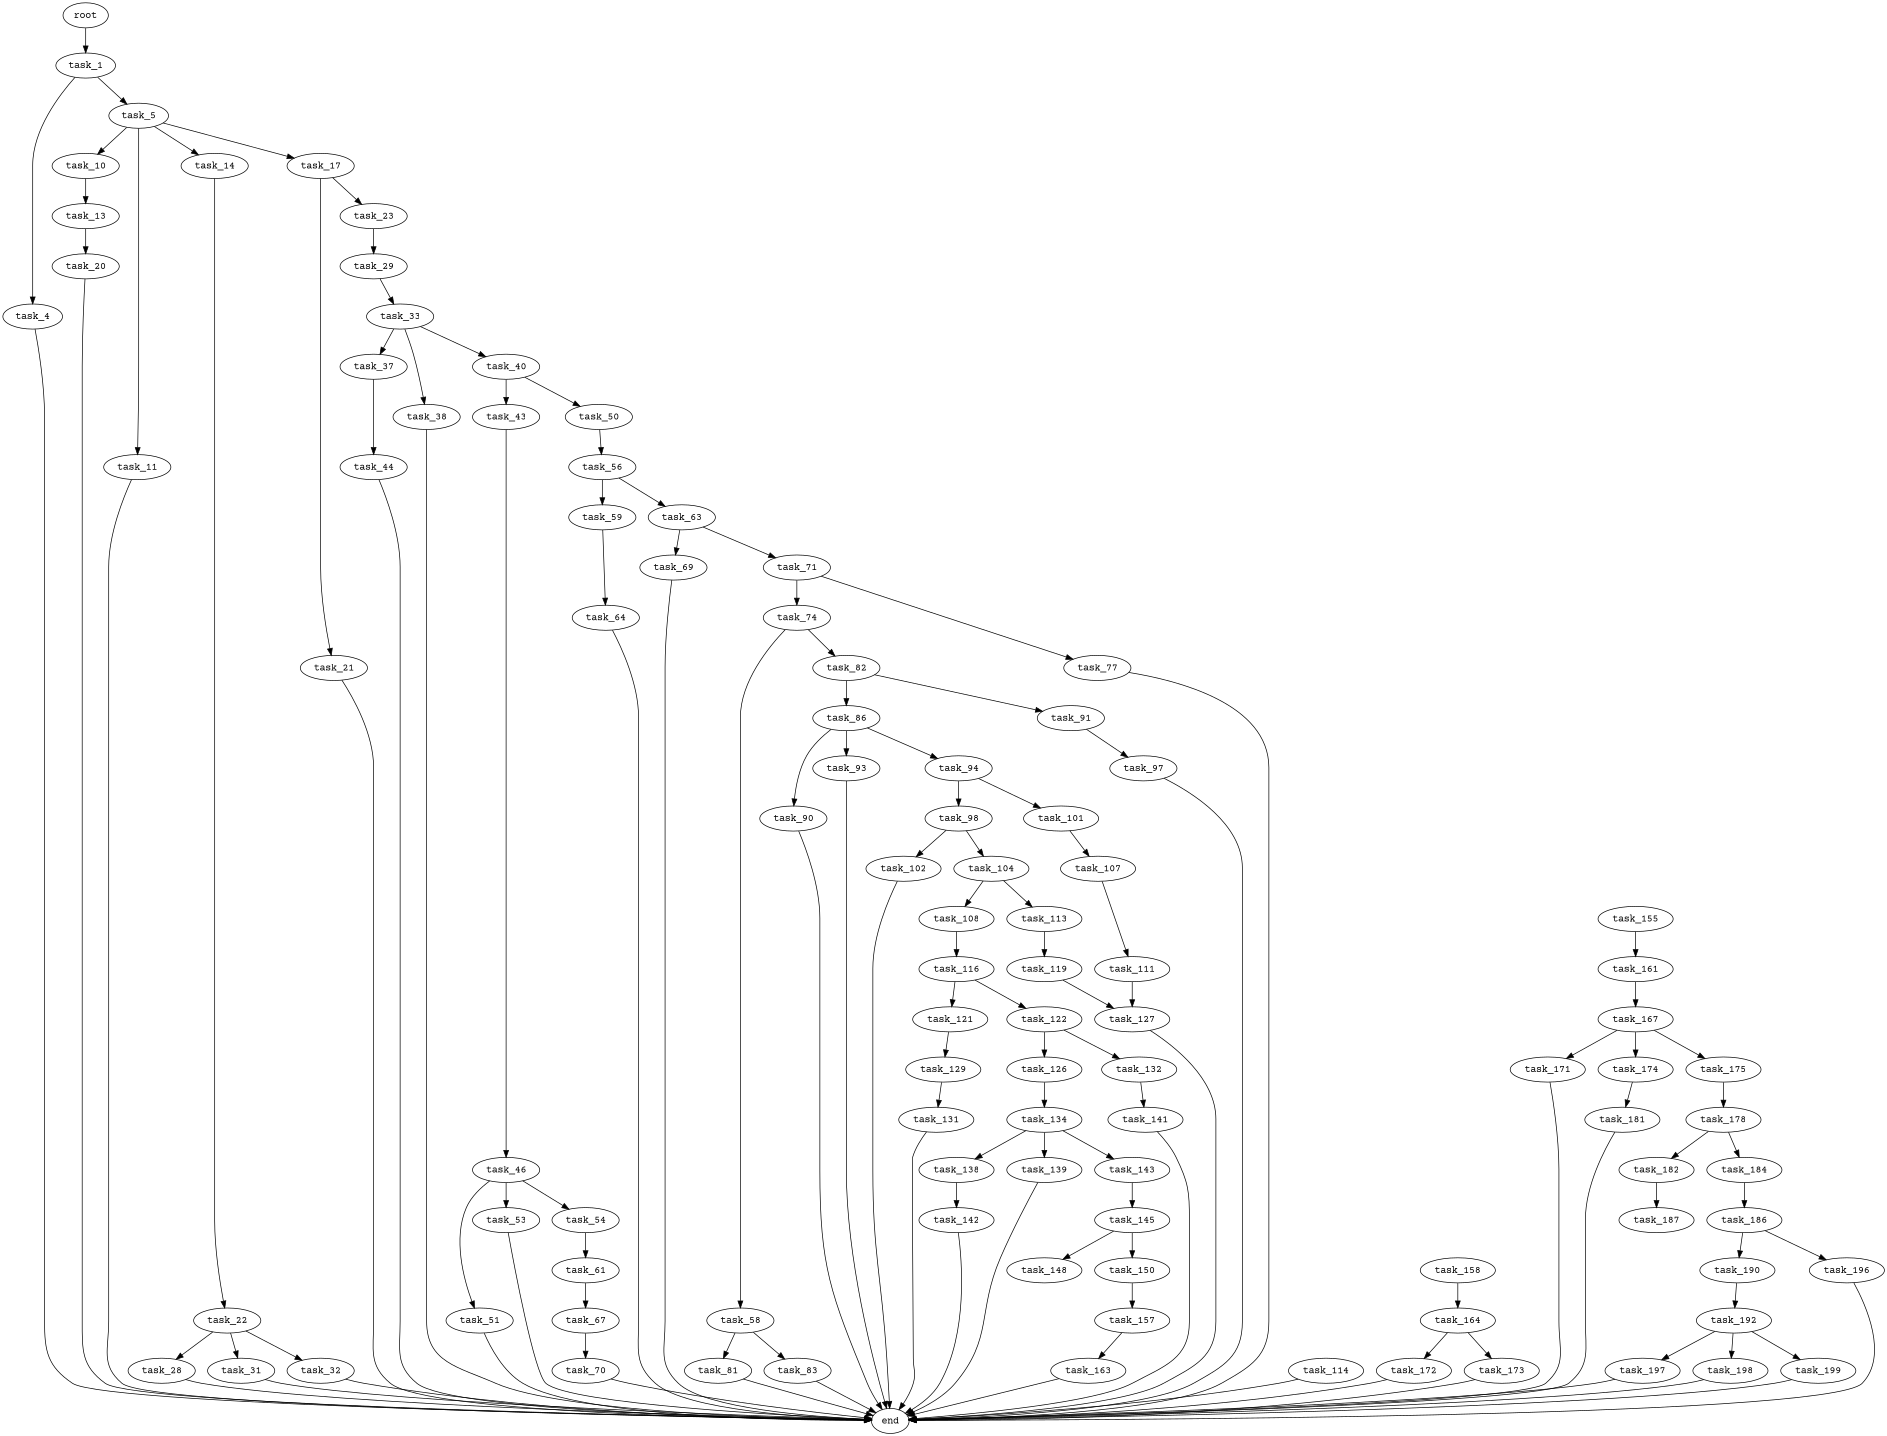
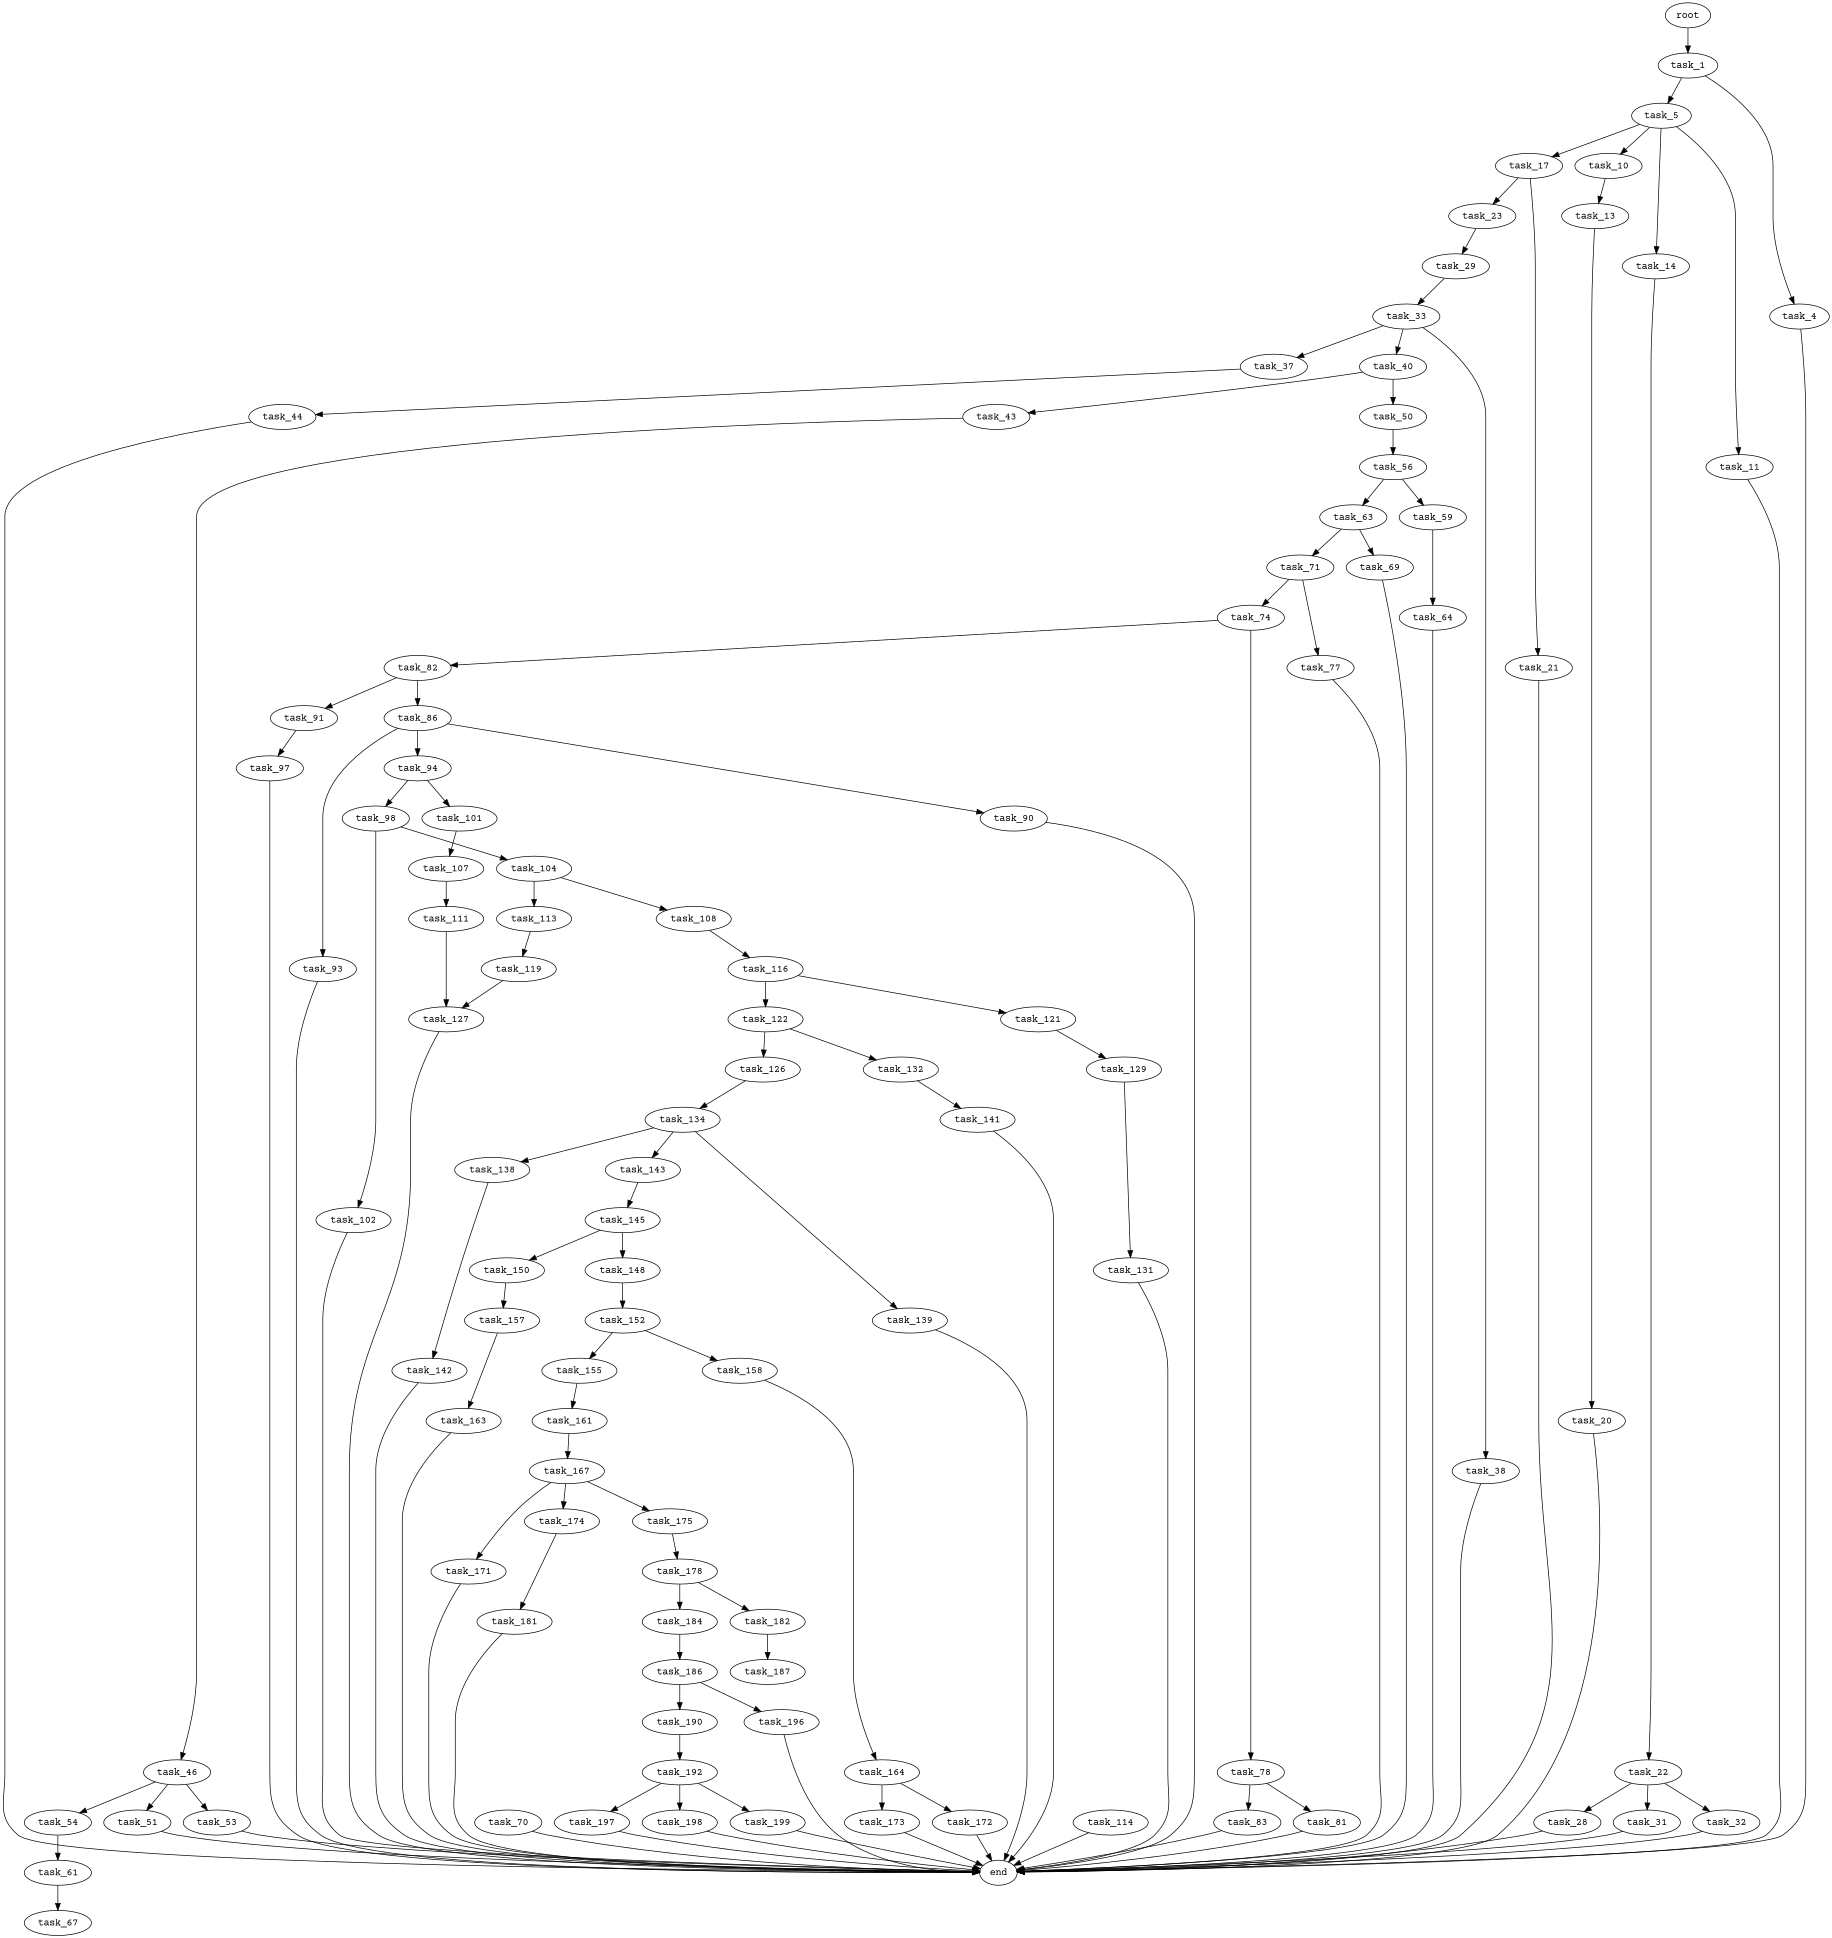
  digraph {
    fontname="Courier Prime"
    node [fontname="Courier Prime"]
    edge [fontname="Courier Prime"]
    root
    task_1
    task_4
    task_5
    end
    task_10
    task_11
    task_14
    task_17
    task_13
    task_22
    task_21
    task_23
    task_20
    task_28
    task_31
    task_32
    task_29
    task_33
    task_37
    task_38
    task_40
    task_44
    task_43
    task_50
    task_46
    task_56
    task_51
    task_53
    task_54
    task_59
    task_63
    task_61
    task_67
    task_64
    task_69
    task_71
    task_70
    task_74
    task_77
-   task_78 [label=task_58]
+   task_78
    task_82
    task_81
    task_83
    task_86
    task_91
    task_90
    task_93
    task_94
    task_97
    task_98
    task_101
    task_102
    task_104
    task_107
    task_108
    task_113
    task_111
    task_116
    task_119
    task_127
    task_121
    task_122
    task_114
    task_129
    task_126
    task_132
    task_131
    task_134
    task_141
    task_138
    task_139
    task_143
    task_142
    task_145
    task_148
    task_150
+   task_152
    task_157
    task_155
    task_158
    task_163
    task_161
    task_164
    task_167
    task_172
    task_173
    task_171
    task_174
    task_175
    task_181
    task_178
    task_182
    task_184
    task_187
    task_186
    task_190
    task_196
    task_192
    task_197
    task_198
    task_199
    root -> task_1
    task_1 -> task_4
    task_1 -> task_5
    task_4 -> end
    task_5 -> task_10
    task_5 -> task_11
    task_5 -> task_14
    task_5 -> task_17
    task_10 -> task_13
    task_11 -> end
    task_14 -> task_22
    task_17 -> task_21
    task_17 -> task_23
    task_13 -> task_20
    task_22 -> task_28
    task_22 -> task_31
    task_22 -> task_32
    task_21 -> end
    task_23 -> task_29
    task_20 -> end
    task_28 -> end
    task_31 -> end
    task_32 -> end
    task_29 -> task_33
    task_33 -> task_37
    task_33 -> task_38
    task_33 -> task_40
    task_37 -> task_44
    task_38 -> end
    task_40 -> task_43
    task_40 -> task_50
    task_44 -> end
    task_43 -> task_46
    task_50 -> task_56
    task_46 -> task_51
    task_46 -> task_53
    task_46 -> task_54
    task_56 -> task_59
    task_56 -> task_63
    task_51 -> end
    task_53 -> end
    task_54 -> task_61
    task_59 -> task_64
    task_63 -> task_69
    task_63 -> task_71
    task_61 -> task_67
-   task_67 -> task_70
    task_64 -> end
    task_69 -> end
    task_71 -> task_74
    task_71 -> task_77
    task_70 -> end
    task_74 -> task_78
    task_74 -> task_82
    task_77 -> end
    task_78 -> task_81
    task_78 -> task_83
    task_82 -> task_86
    task_82 -> task_91
    task_81 -> end
    task_83 -> end
    task_86 -> task_90
    task_86 -> task_93
    task_86 -> task_94
    task_91 -> task_97
    task_90 -> end
    task_93 -> end
    task_94 -> task_98
    task_94 -> task_101
    task_97 -> end
    task_98 -> task_102
    task_98 -> task_104
    task_101 -> task_107
    task_102 -> end
    task_104 -> task_108
    task_104 -> task_113
    task_107 -> task_111
    task_108 -> task_116
    task_113 -> task_119
    task_111 -> task_127
    task_116 -> task_121
    task_116 -> task_122
    task_119 -> task_127
    task_127 -> end
    task_121 -> task_129
    task_122 -> task_126
    task_122 -> task_132
    task_114 -> end
    task_129 -> task_131
    task_126 -> task_134
    task_132 -> task_141
    task_131 -> end
    task_134 -> task_138
    task_134 -> task_139
    task_134 -> task_143
    task_141 -> end
    task_138 -> task_142
    task_139 -> end
    task_143 -> task_145
    task_142 -> end
    task_145 -> task_148
    task_145 -> task_150
+   task_148 -> task_152
    task_150 -> task_157
+   task_152 -> task_155
+   task_152 -> task_158
    task_157 -> task_163
    task_155 -> task_161
    task_158 -> task_164
    task_163 -> end
    task_161 -> task_167
    task_164 -> task_172
    task_164 -> task_173
    task_167 -> task_171
    task_167 -> task_174
    task_167 -> task_175
    task_172 -> end
    task_173 -> end
    task_171 -> end
    task_174 -> task_181
    task_175 -> task_178
    task_181 -> end
    task_178 -> task_182
    task_178 -> task_184
    task_182 -> task_187
    task_184 -> task_186
    task_186 -> task_190
    task_186 -> task_196
    task_190 -> task_192
    task_196 -> end
    task_192 -> task_197
    task_192 -> task_198
    task_192 -> task_199
    task_197 -> end
    task_198 -> end
    task_199 -> end
  }
